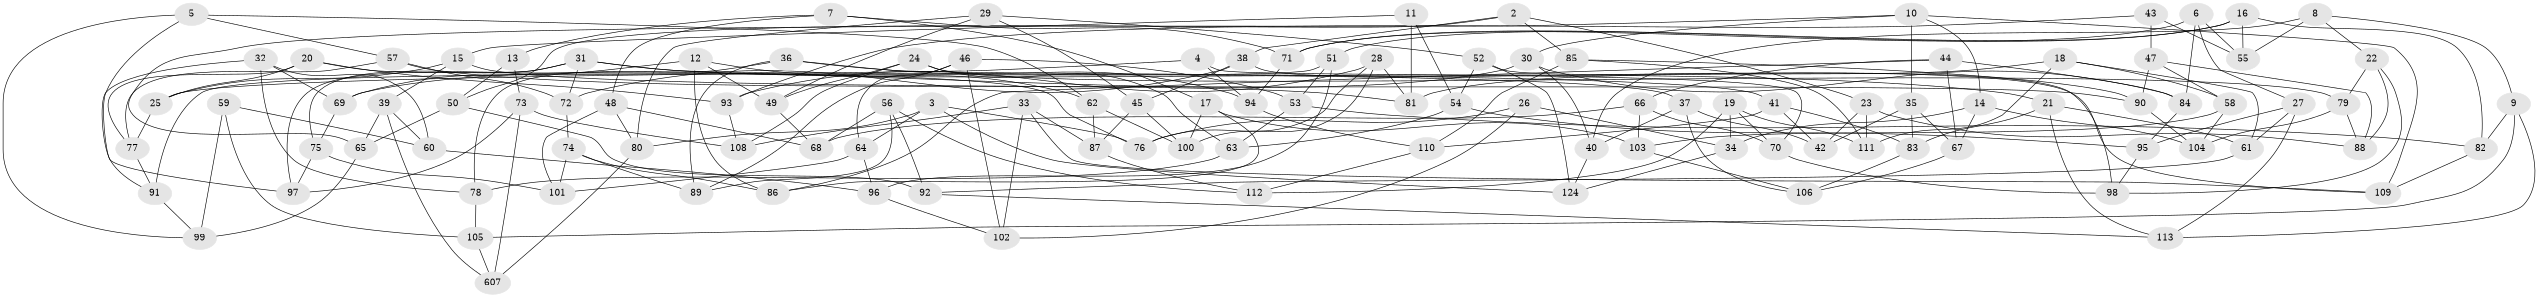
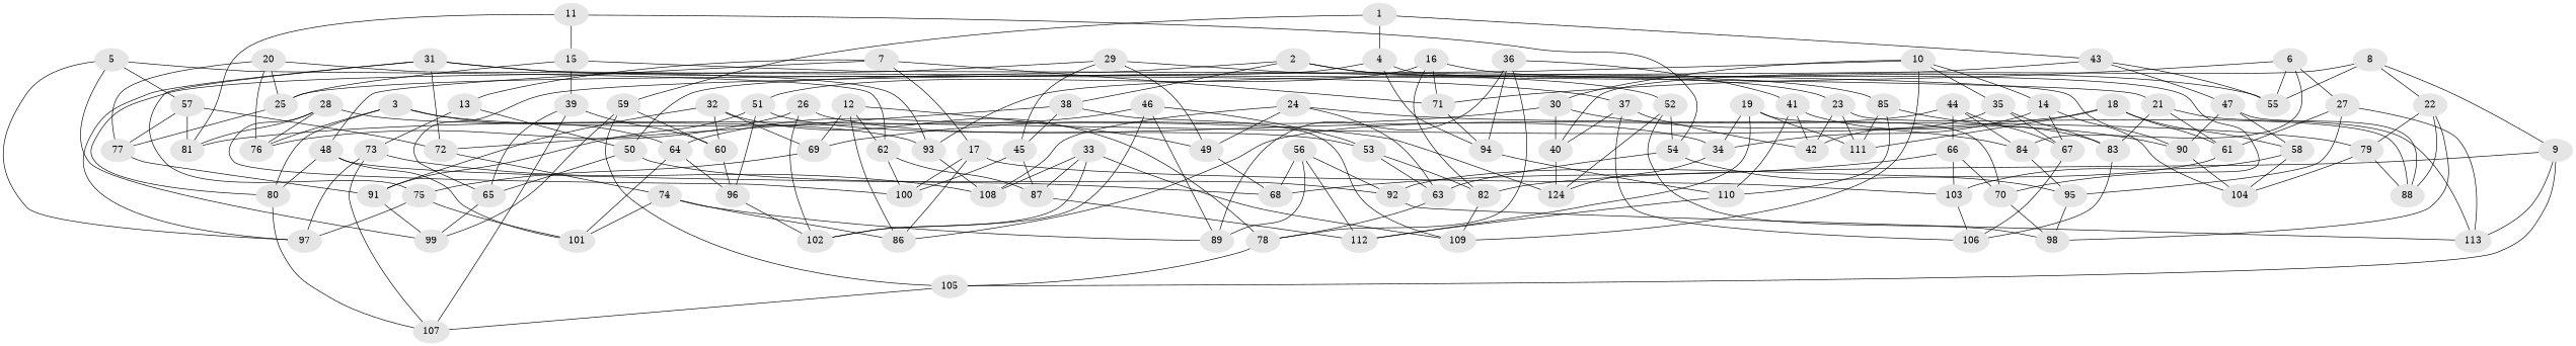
  graph {
    fontname="DejaVu Serif"
    node [color=gray90 fontname="DejaVu Serif" style=filled]
    edge [fontname="DejaVu Serif"]
+   1
    4
    43
    59
    25
    70
    94
    55
    93
    47
    99
    105
    60
    2
    23
    38
    50
    85
    111
    88
    42
    109
    45
    72
    65
    92
    90
    110
    3
    64
    76
    80
    n33 [label=124]
    101
    96
-   107 [label=607]
+   107
    77
    98
    5
    57
    62
    97
    81
    100
    87
    6
    27
    71
    84
    113
    61
    95
    7
    13
    17
    48
    73
    86
    103
    68
    8
    9
    22
    40
    82
    79
    10
    14
    30
    35
    34
    67
    104
    69
    83
    11
    15
    54
    39
    26
    102
    63
    12
    49
    75
    21
    108
    106
    16
    51
    91
    53
    18
    58
    19
    112
    20
    24
    78
    28
    29
    52
    31
    37
    74
    32
    33
    36
    41
    89
    44
    66
    46
    56
+   1 -- 4
+   1 -- 43
+   1 -- 59
    4 -- 25
    4 -- 70
    4 -- 94
    43 -- 55
    43 -- 93
    43 -- 47
    59 -- 99
    59 -- 105
    59 -- 60
    25 -- 77
    70 -- 98
    94 -- 110
    93 -- 108
    47 -- 88
    47 -- 90
    47 -- 58
    105 -- 107
    60 -- 96
    2 -- 23
    2 -- 38
    2 -- 50
    2 -- 85
    23 -- 111
    23 -- 88
    23 -- 42
    38 -- 109
    38 -- 45
    38 -- 72
    50 -- 65
    50 -- 92
    85 -- 111
    85 -- 90
    85 -- 110
    45 -- 100
    45 -- 87
    72 -- 74
    65 -- 99
    92 -- 113
    90 -- 104
    110 -- 112
    3 -- 64
    3 -- 76
    3 -- 80
    3 -- n33
    64 -- 101
    64 -- 96
    80 -- 107
    96 -- 102
    77 -- 91
    5 -- 99
    5 -- 57
    5 -- 62
    5 -- 97
    57 -- 72
    57 -- 77
    57 -- 81
    62 -- 100
    62 -- 87
    87 -- 112
    6 -- 55
    6 -- 27
    6 -- 71
    6 -- 84
    27 -- 113
    27 -- 61
    27 -- 95
    71 -- 94
    84 -- 95
    61 -- 92
    95 -- 98
    7 -- 71
    7 -- 13
    7 -- 17
    7 -- 48
    13 -- 50
    13 -- 73
    17 -- 100
    17 -- 86
    17 -- 103
    48 -- 80
    48 -- 101
    48 -- 68
    73 -- 107
    73 -- 97
    73 -- 108
    103 -- 106
    8 -- 55
    8 -- 9
    8 -- 22
    8 -- 40
    9 -- 105
    9 -- 113
    9 -- 82
    22 -- 88
    22 -- 98
    22 -- 79
    40 -- n33
    82 -- 109
    79 -- 88
    79 -- 104
    10 -- 109
    10 -- 65
    10 -- 14
    10 -- 30
    10 -- 35
    14 -- 34
    14 -- 67
    14 -- 104
    30 -- 84
    30 -- 40
    30 -- 69
    35 -- 42
    35 -- 67
    35 -- 83
    34 -- n33
    67 -- 106
    69 -- 75
    83 -- 106
    11 -- 81
    11 -- 15
    11 -- 54
    15 -- 25
    15 -- 90
    15 -- 39
    54 -- 95
    54 -- 63
    39 -- 60
    39 -- 65
    39 -- 107
    26 -- 76
    26 -- 34
    26 -- 102
    63 -- 78
    12 -- 62
    12 -- 86
    12 -- 69
    12 -- 49
    49 -- 68
    75 -- 101
    75 -- 97
    21 -- 113
    21 -- 61
    21 -- 83
    16 -- 55
    16 -- 71
    16 -- 82
    16 -- 51
    51 -- 96
    51 -- 91
    51 -- 53
    91 -- 99
    53 -- 82
    53 -- 63
    18 -- 111
    18 -- 81
    18 -- 61
    18 -- 58
    58 -- 103
    58 -- 104
    19 -- 70
    19 -- 111
    19 -- 34
    19 -- 112
    20 -- 25
    20 -- 93
    20 -- 76
    20 -- 77
    24 -- 79
    24 -- 63
    24 -- 49
    24 -- 108
    78 -- 105
    28 -- 93
    28 -- 76
    28 -- 81
    28 -- 100
    29 -- 45
    29 -- 80
    29 -- 49
    29 -- 52
    52 -- n33
    52 -- 98
    52 -- 54
    31 -- 72
    31 -- 97
    31 -- 75
    31 -- 21
    31 -- 37
    37 -- 42
    37 -- 40
    37 -- 106
    74 -- 101
    74 -- 86
    74 -- 89
    32 -- 60
    32 -- 69
    32 -- 91
    32 -- 78
    33 -- 109
    33 -- 87
    33 -- 102
    33 -- 108
    36 -- 94
    36 -- 78
    36 -- 41
    36 -- 89
    41 -- 42
    41 -- 110
    41 -- 83
    44 -- 84
    44 -- 86
    44 -- 67
    44 -- 66
    66 -- 70
    66 -- 103
    66 -- 68
    46 -- 64
    46 -- 102
    46 -- 53
    46 -- 89
    56 -- 92
    56 -- 68
    56 -- 112
    56 -- 89
  }
